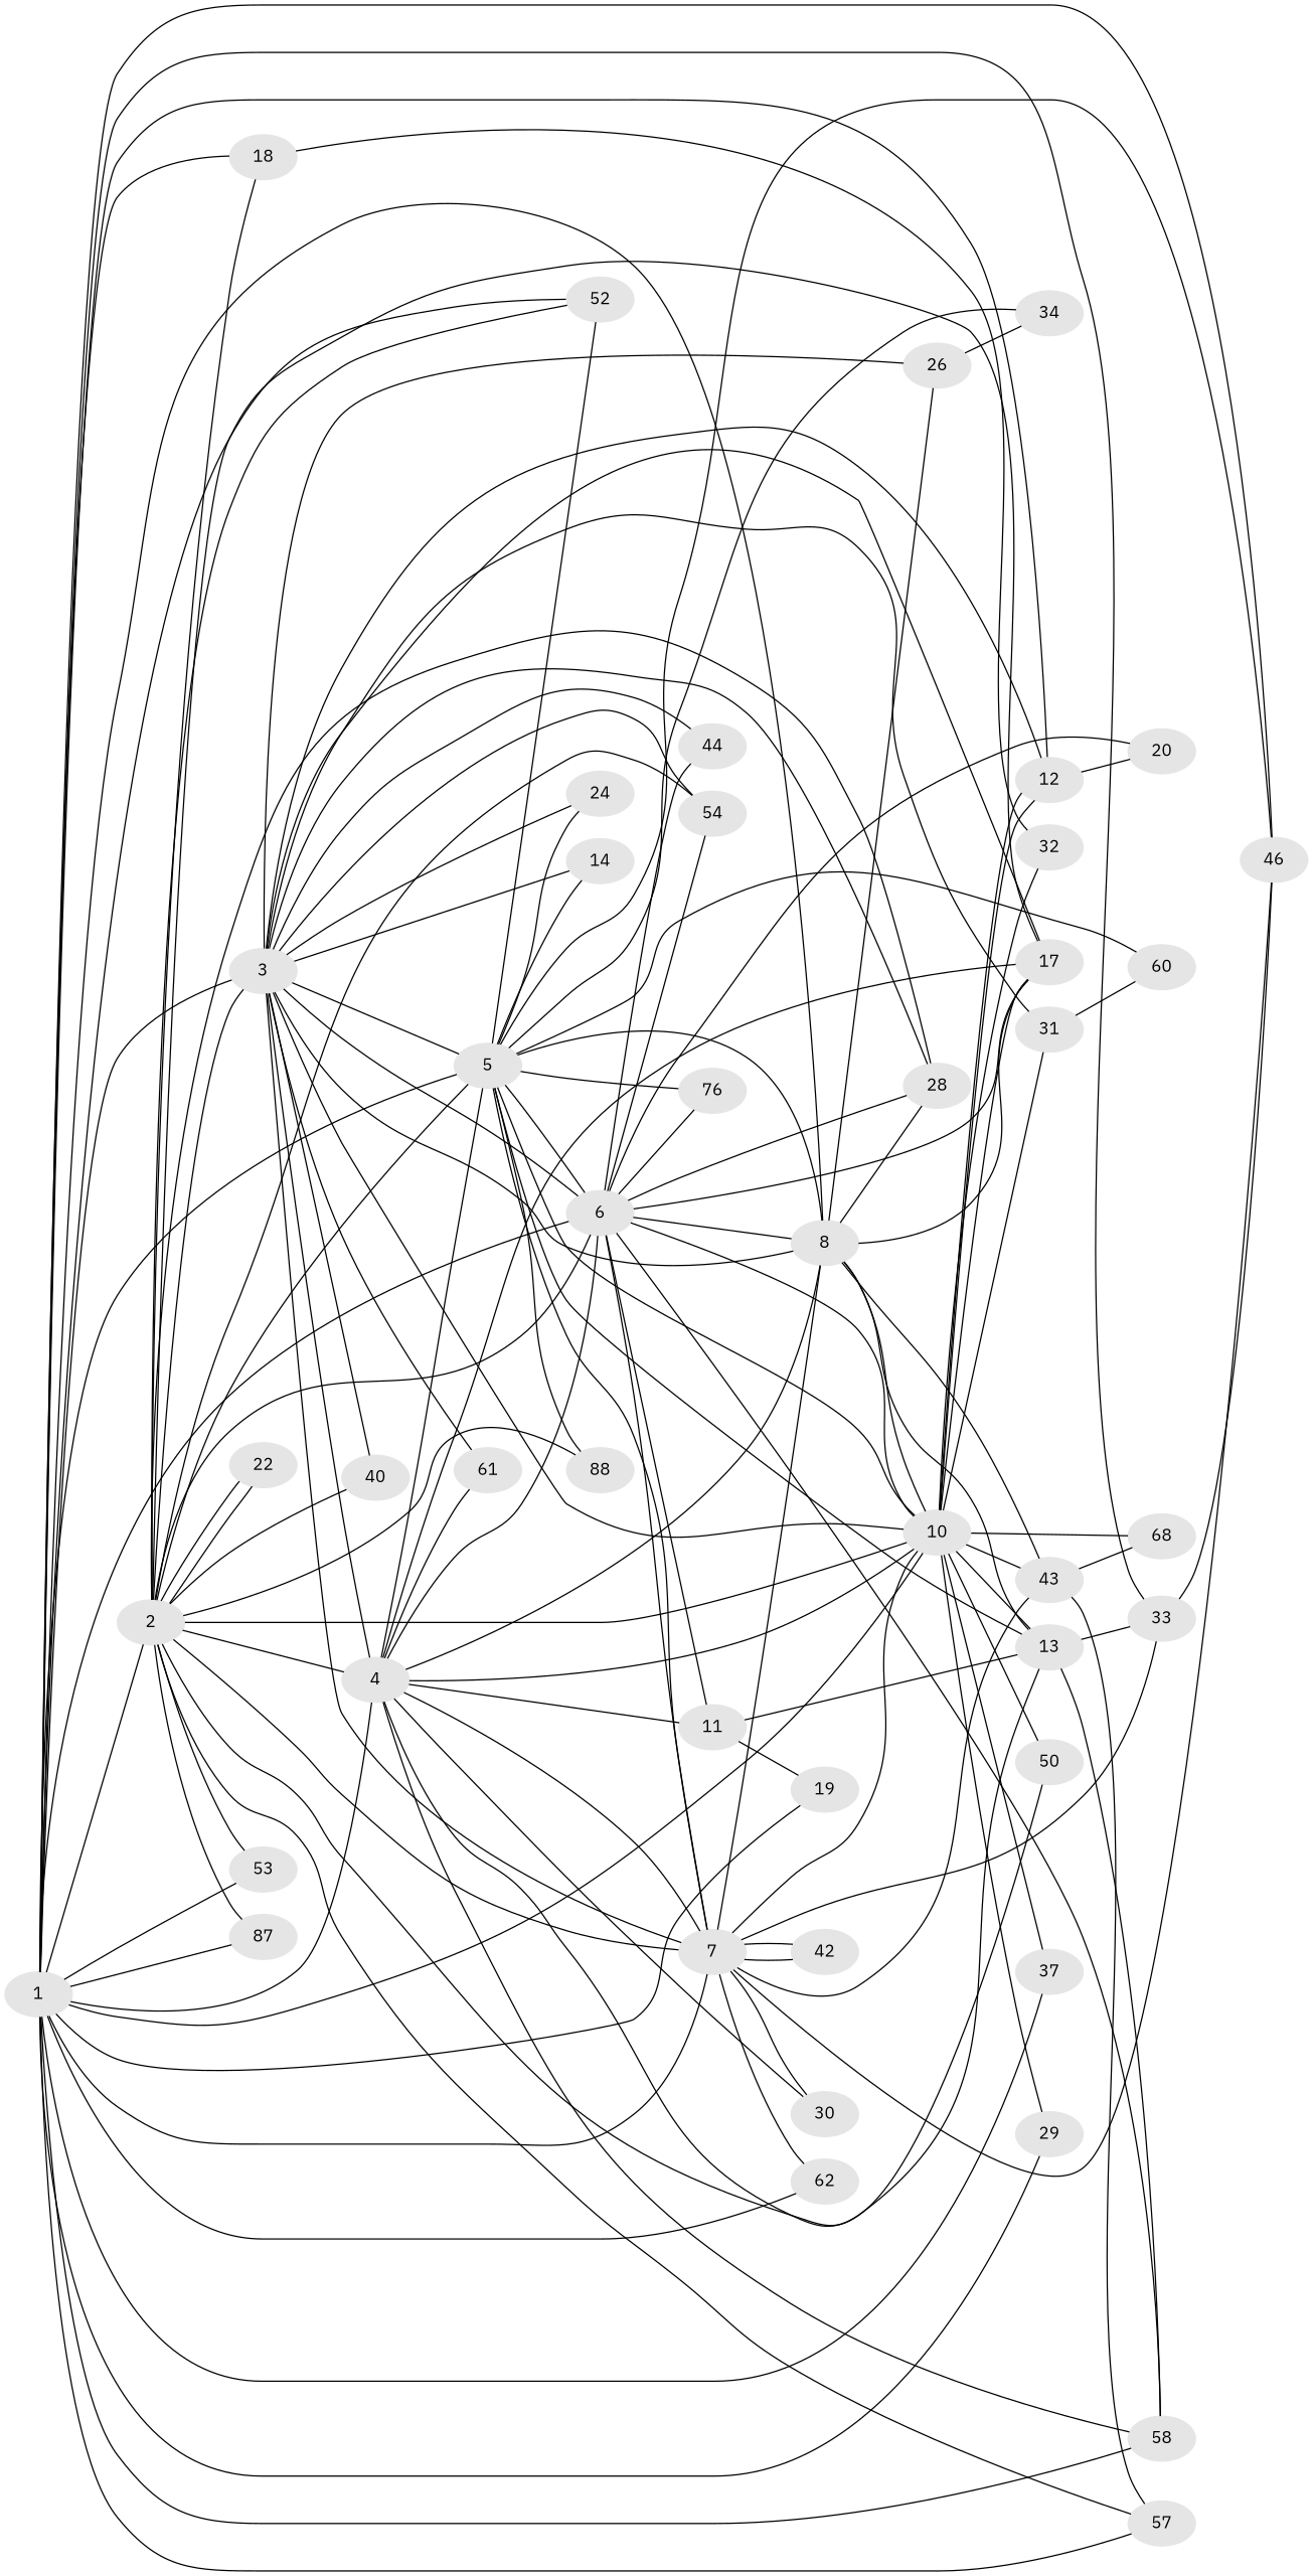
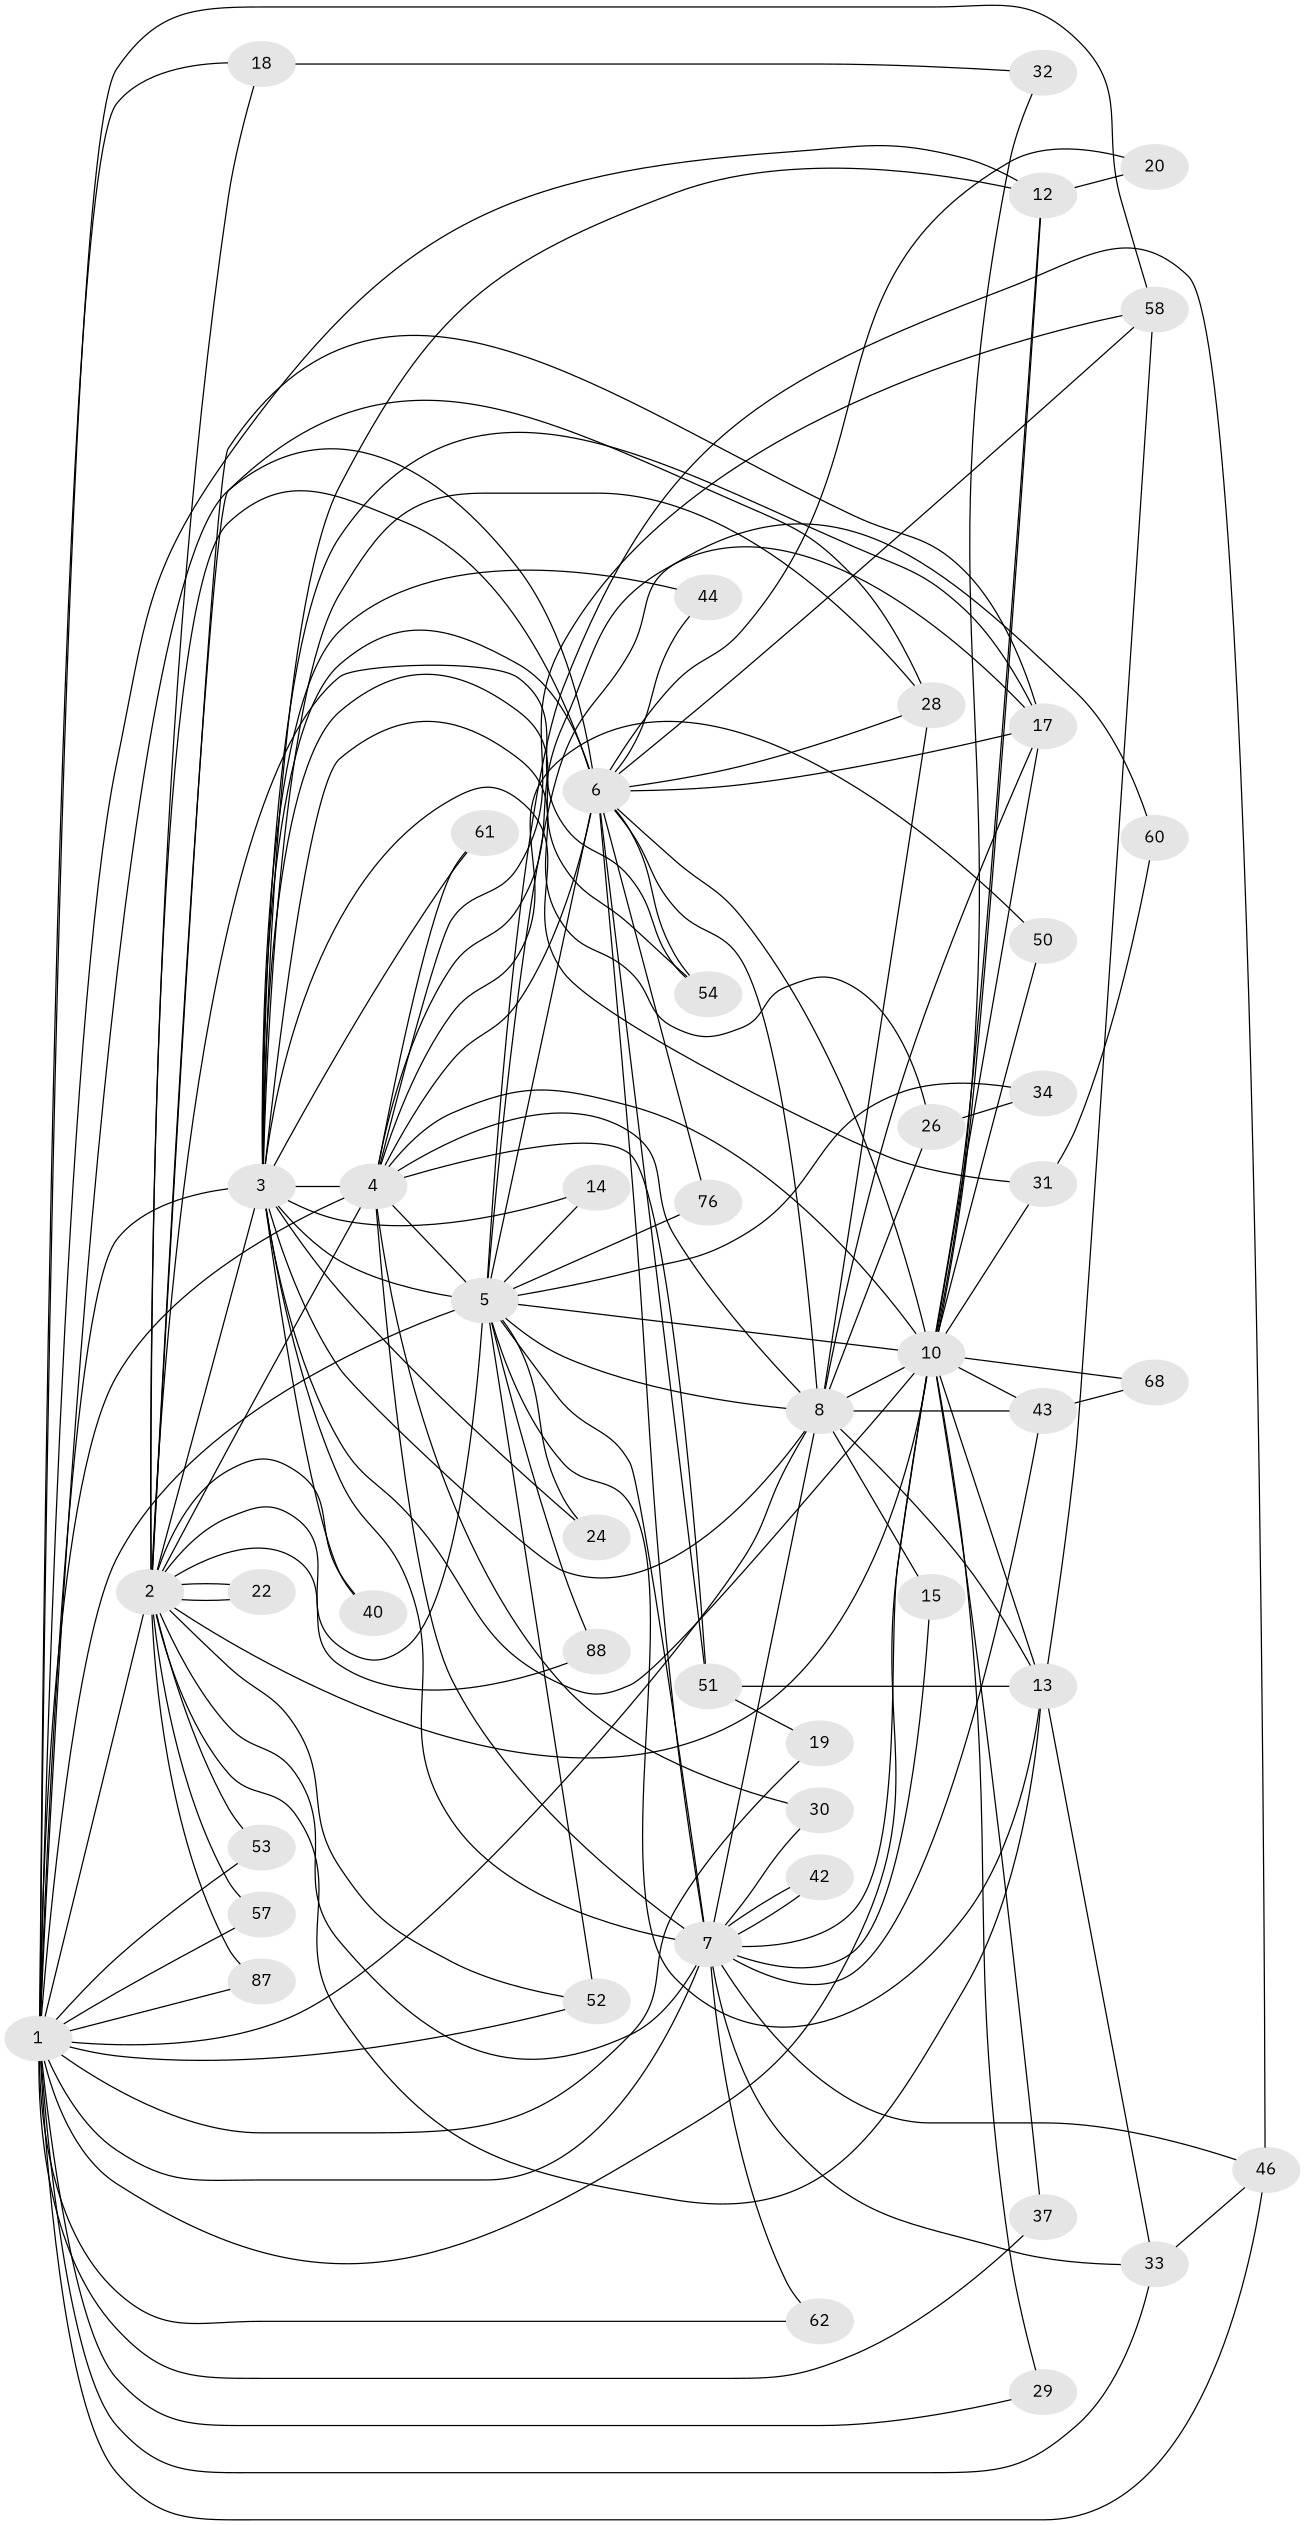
  graph {
    fontname="IBM Plex Sans"
    rankdir=LR
    node [color=gray90 fontname="IBM Plex Sans" style=filled]
    edge [fontname="IBM Plex Sans"]
    2 [super="+35+29"]
    3 [super="+21"]
    4 [super="+90+9+16"]
    5
    6
    7 [super="+71+96+93+63+23+56+47+49"]
    10 [super="+25"]
    18
    52 [super="+69"]
    53
    57 [super="+75"]
    87
    13 [super="+27+38"]
    17 [super="+84+36"]
    22
    28 [super="+73+41"]
    40
    54 [super="+78"]
    88
    1
    8
    12 [super="+81"]
    19
    33
    37
    46 [super="+67"]
    58 [super="+82+74+95"]
    n28 [label=29]
    62 [super="+77"]
    14
    24
    26
    31
    44
    61
-   11 [super="+39"]
+   11 [super="+39" label=51]
    30
    50
    34
    60
    76
    20
+   15
    42
    43 [super="+51"]
    32
    68
    2 -- 3
    2 -- 4 [weight=4]
    2 -- 5
    2 -- 6
    2 -- 7 [weight=2]
    2 -- 10 [weight=2]
    2 -- 18
    2 -- 52
    2 -- 53
    2 -- 57 [weight=2]
    2 -- 87
    2 -- 13
    2 -- 17
    2 -- 22
    2 -- 22
    2 -- 28
    2 -- 40
    2 -- 54
    2 -- 88
    3 -- 4 [weight=3]
    3 -- 5
    3 -- 6
    3 -- 7 [weight=2]
    3 -- 10
    3 -- 17
    3 -- 28
    3 -- 40
    3 -- 54
    3 -- 8
    3 -- 12
    3 -- 14
    3 -- 24
    3 -- 26
    3 -- 31
    3 -- 44
    3 -- 61
    4 -- 5 [weight=3]
    4 -- 6 [weight=2]
    4 -- 7 [weight=5]
    4 -- 10 [weight=3]
    4 -- 17
    4 -- 8 [weight=2]
    4 -- 58
    4 -- 61
    4 -- 11 [weight=2]
    4 -- 30
    4 -- 50
    5 -- 6
    5 -- 7
    5 -- 10
    5 -- 52
    5 -- 13
    5 -- 88
    5 -- 8
    5 -- 46
    5 -- 14
    5 -- 24
    5 -- 34
    5 -- 60
    5 -- 76
    6 -- 7 [weight=2]
    6 -- 10 [weight=2]
    6 -- 17
    6 -- 28
    6 -- 54
    6 -- 8
    6 -- 58
    6 -- 44
    6 -- 11 [weight=2]
    6 -- 76
    6 -- 20
    7 -- 10 [weight=2]
    7 -- 8 [weight=2]
    7 -- 33
    7 -- 46
    7 -- 62
    7 -- 30
+   7 -- 15
    7 -- 42
    7 -- 42
    7 -- 43
    10 -- 13
    10 -- 17
    10 -- 12
    10 -- 12
    10 -- 37
    10 -- n28
    10 -- 31
    10 -- 50
    10 -- 43
    10 -- 32
    10 -- 68
    18 -- 32
    13 -- 33
    13 -- 58
    1 -- 2 [weight=2]
    1 -- 3
    1 -- 4 [weight=2]
    1 -- 5
    1 -- 6
    1 -- 7 [weight=4]
    1 -- 10 [weight=2]
    1 -- 18
    1 -- 52
    1 -- 53
    1 -- 57
    1 -- 87
    1 -- 8
    1 -- 12
    1 -- 19
    1 -- 33
    1 -- 37
    1 -- 46
    1 -- 58 [weight=2]
    1 -- n28
    1 -- 62 [weight=2]
    8 -- 10
    8 -- 13
    8 -- 17
    8 -- 28
    8 -- 26
+   8 -- 15
    8 -- 43
    12 -- 20
    33 -- 46
    26 -- 34
    31 -- 60
    11 -- 13
    11 -- 19
-   43 -- 57
    43 -- 68
  }
